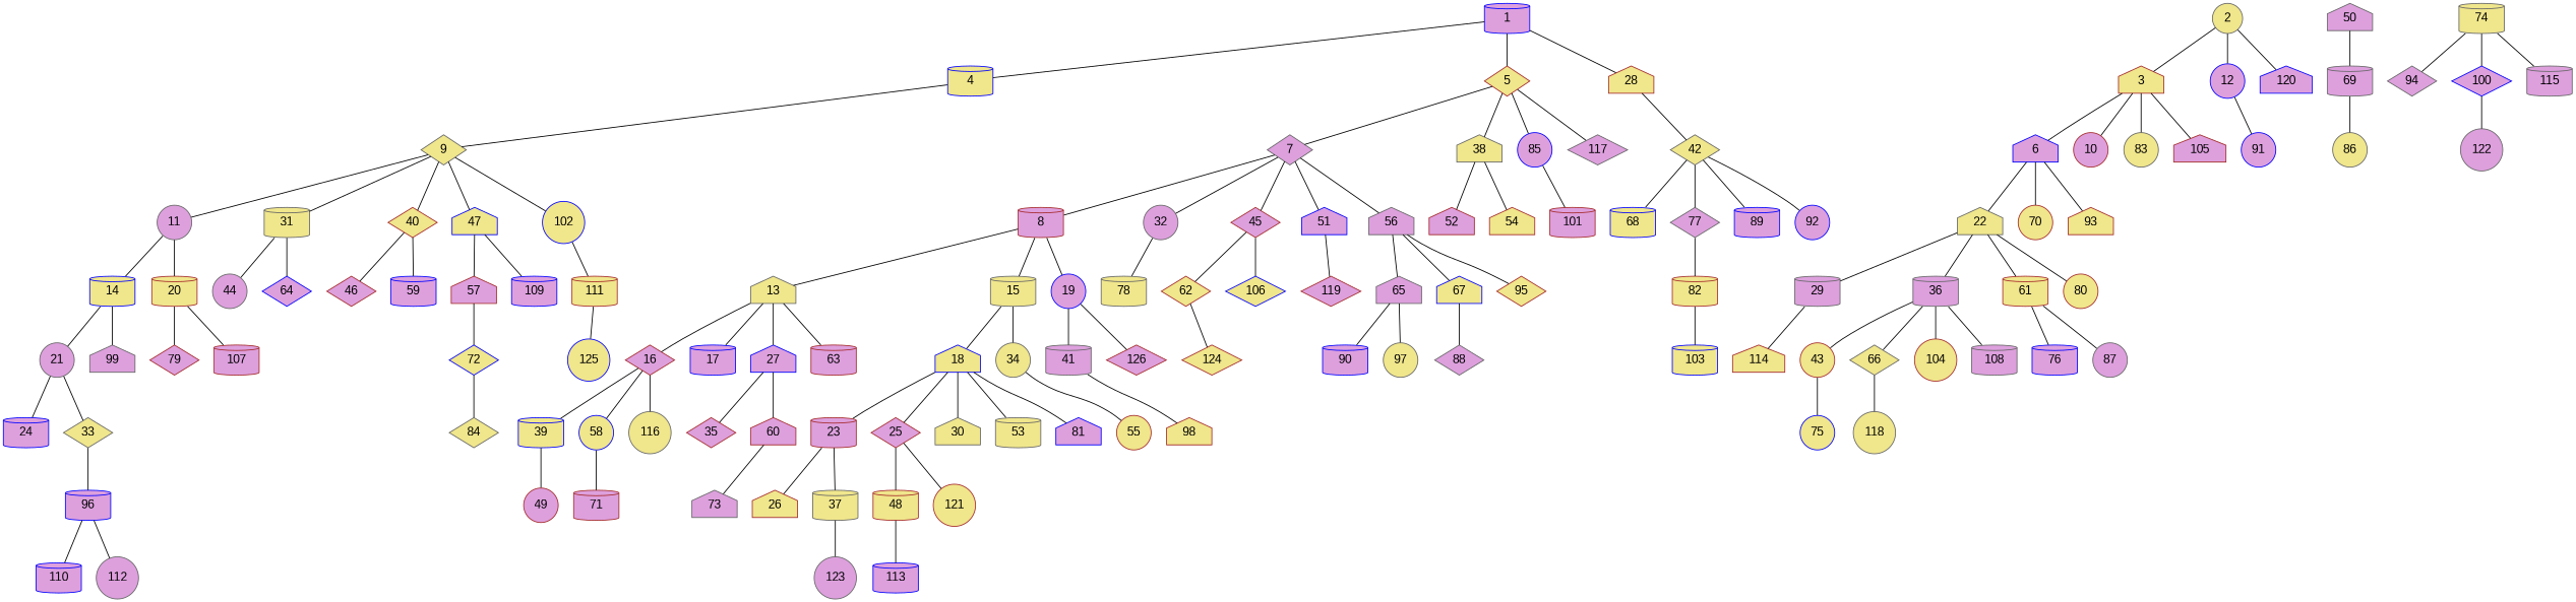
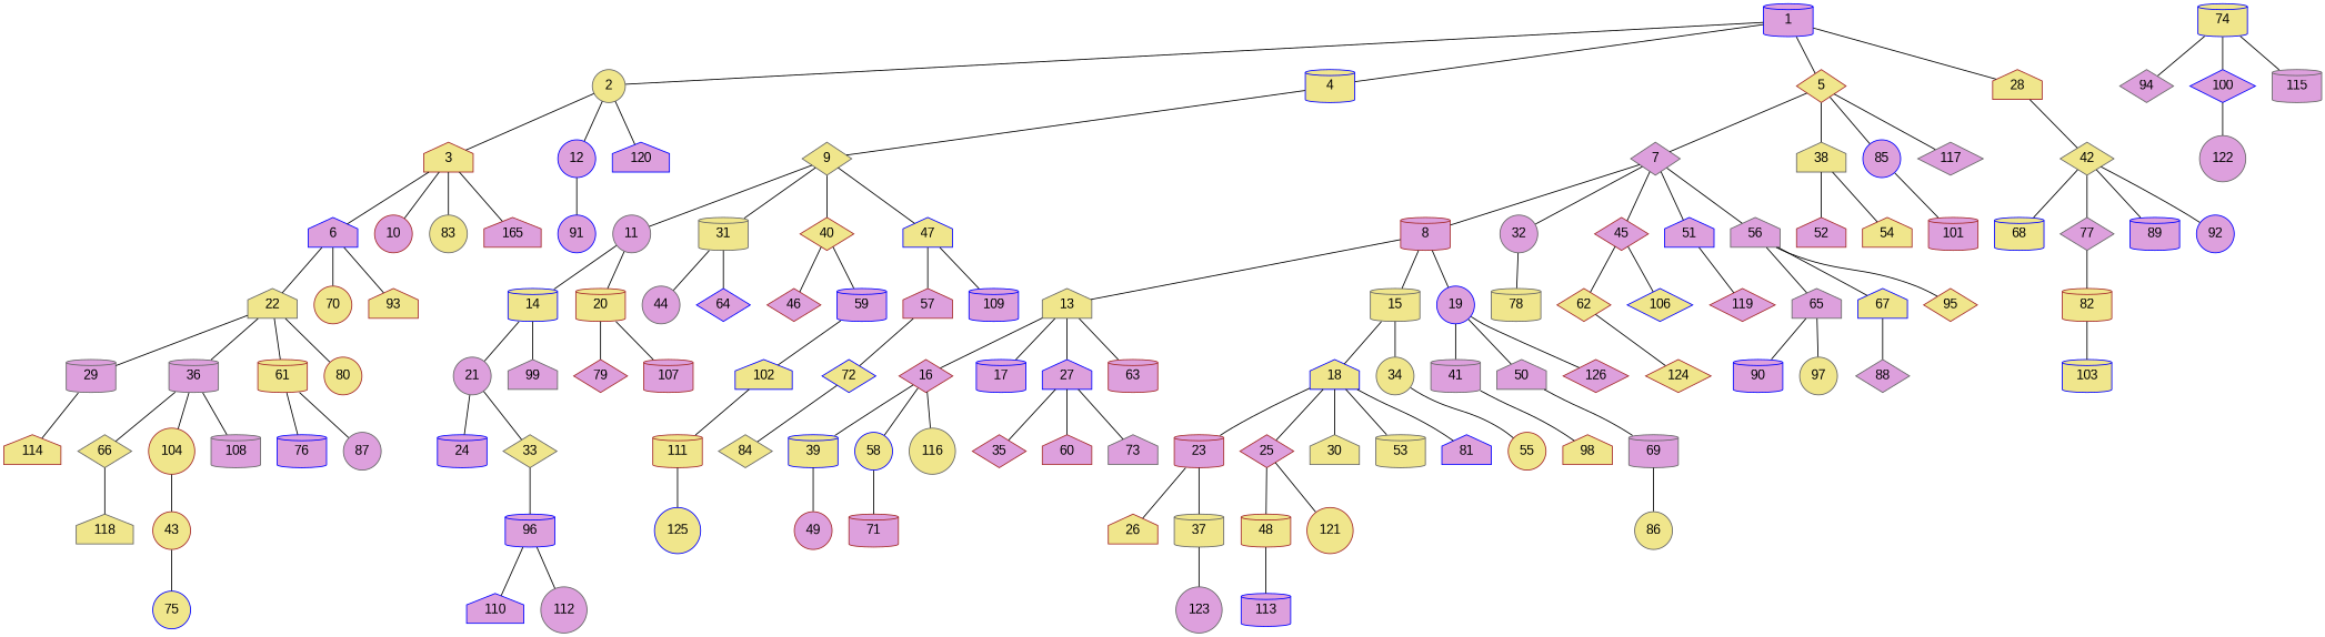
  graph {
    fontname="Liberation Sans"
    node [color=gray40 fillcolor=plum fontname="Liberation Sans" shape=cylinder style=filled]
    edge [fontname="Liberation Sans"]
    1 [color=blue]
    2 [fillcolor=khaki shape=circle]
    4 [color=blue fillcolor=khaki]
    5 [color=brown fillcolor=khaki shape=diamond]
    28 [color=brown fillcolor=khaki shape=house]
    3 [color=brown fillcolor=khaki shape=house]
    12 [color=blue shape=circle]
    120 [color=blue shape=house]
    9 [fillcolor=khaki shape=diamond]
    7 [shape=diamond]
    38 [fillcolor=khaki shape=house]
    85 [color=blue shape=circle]
    117 [shape=diamond]
    42 [fillcolor=khaki shape=diamond]
    6 [color=blue shape=house]
    10 [color=brown shape=circle]
    83 [fillcolor=khaki shape=circle]
-   105 [color=brown shape=house]
+   105 [color=brown shape=house label=165]
    91 [color=blue shape=circle]
    22 [fillcolor=khaki shape=house]
    70 [color=brown fillcolor=khaki shape=circle]
    93 [color=brown fillcolor=khaki shape=house]
    11 [shape=circle]
    31 [fillcolor=khaki]
    40 [color=brown fillcolor=khaki shape=diamond]
    47 [color=blue fillcolor=khaki shape=house]
-   102 [color=blue fillcolor=khaki shape=circle]
+   102 [color=blue fillcolor=khaki shape=house]
    8 [color=brown]
    32 [shape=circle]
    45 [color=brown shape=diamond]
    51 [color=blue shape=house]
    56 [shape=house]
    52 [color=brown shape=house]
    54 [color=brown fillcolor=khaki shape=house]
    101 [color=brown]
    29
    36
    61 [color=brown fillcolor=khaki]
    80 [color=brown fillcolor=khaki shape=circle]
    13 [fillcolor=khaki shape=house]
    15 [fillcolor=khaki]
    19 [color=blue shape=circle]
    78 [fillcolor=khaki]
    62 [color=brown fillcolor=khaki shape=diamond]
    106 [color=blue fillcolor=khaki shape=diamond]
    119 [color=brown shape=diamond]
    65 [shape=house]
    67 [color=blue fillcolor=khaki shape=house]
    95 [color=brown fillcolor=khaki shape=diamond]
    16 [color=brown shape=diamond]
    17 [color=blue]
    27 [color=blue shape=house]
    63 [color=brown]
    18 [color=blue fillcolor=khaki shape=house]
    34 [fillcolor=khaki shape=circle]
    41
    50 [shape=house]
    126 [color=brown shape=diamond]
    14 [color=blue fillcolor=khaki]
    20 [color=brown fillcolor=khaki]
    44 [shape=circle]
    64 [color=blue shape=diamond]
    46 [color=brown shape=diamond]
    59 [color=blue]
    57 [color=brown shape=house]
    109 [color=blue]
    111 [color=brown fillcolor=khaki]
    21 [shape=circle]
    99 [shape=house]
    79 [color=brown shape=diamond]
    107 [color=brown]
    39 [color=blue fillcolor=khaki]
    58 [color=blue fillcolor=khaki shape=circle]
    116 [fillcolor=khaki shape=circle]
    35 [color=brown shape=diamond]
    60 [color=brown shape=house]
    24 [color=blue]
    33 [fillcolor=khaki shape=diamond]
    23 [color=brown]
    25 [color=brown shape=diamond]
    30 [fillcolor=khaki shape=house]
    53 [fillcolor=khaki]
    81 [color=blue shape=house]
    55 [color=brown fillcolor=khaki shape=circle]
-   74 [fillcolor=khaki]
+   74 [color=blue fillcolor=khaki]
    94 [shape=diamond]
    100 [color=blue shape=diamond]
    115
    49 [color=brown shape=circle]
    71 [color=brown]
    26 [color=brown fillcolor=khaki shape=house]
    37 [fillcolor=khaki]
    48 [color=brown fillcolor=khaki]
    121 [color=brown fillcolor=khaki shape=circle]
    98 [color=brown fillcolor=khaki shape=house]
    69
    96 [color=blue]
    114 [color=brown fillcolor=khaki shape=house]
    43 [color=brown fillcolor=khaki shape=circle]
    66 [fillcolor=khaki shape=diamond]
    104 [color=brown fillcolor=khaki shape=circle]
    108
    76 [color=blue]
    87 [shape=circle]
    123 [shape=circle]
    113 [color=blue]
    73 [shape=house]
    68 [color=blue fillcolor=khaki]
    77 [shape=diamond]
    89 [color=blue]
    92 [color=blue shape=circle]
-   110 [color=blue]
+   110 [color=blue shape=house]
    112 [shape=circle]
    75 [color=blue fillcolor=khaki shape=circle]
-   118 [fillcolor=khaki shape=circle]
+   118 [fillcolor=khaki shape=house]
    82 [color=brown fillcolor=khaki]
    124 [color=brown fillcolor=khaki shape=diamond]
    72 [color=blue fillcolor=khaki shape=diamond]
    86 [fillcolor=khaki shape=circle]
    90 [color=blue]
    97 [fillcolor=khaki shape=circle]
    88 [shape=diamond]
    84 [fillcolor=khaki shape=diamond]
    122 [shape=circle]
    103 [color=blue fillcolor=khaki]
    125 [color=blue fillcolor=khaki shape=circle]
+   1 -- 2
    1 -- 4
    1 -- 5
    1 -- 28
    2 -- 3
    2 -- 12
    2 -- 120
    4 -- 9
    5 -- 7
    5 -- 38
    5 -- 85
    5 -- 117
    28 -- 42
    3 -- 6
    3 -- 10
    3 -- 83
    3 -- 105
    12 -- 91
    9 -- 11
    9 -- 31
    9 -- 40
    9 -- 47
-   9 -- 102
+   59 -- 102
    7 -- 8
    7 -- 32
    7 -- 45
    7 -- 51
    7 -- 56
    38 -- 52
    38 -- 54
    85 -- 101
    42 -- 68
    42 -- 77
    42 -- 89
    42 -- 92
    6 -- 22
    6 -- 70
    6 -- 93
    22 -- 29
    22 -- 36
    22 -- 61
    22 -- 80
    11 -- 14
    11 -- 20
    31 -- 44
    31 -- 64
    40 -- 46
    40 -- 59
    47 -- 57
    47 -- 109
    102 -- 111
    8 -- 13
    8 -- 15
    8 -- 19
    32 -- 78
    45 -- 62
    45 -- 106
    51 -- 119
    56 -- 65
    56 -- 67
    56 -- 95
    29 -- 114
-   36 -- 43
+   104 -- 43
    36 -- 66
    36 -- 104
    36 -- 108
    61 -- 76
    61 -- 87
    13 -- 16
    13 -- 17
    13 -- 27
    13 -- 63
    15 -- 18
    15 -- 34
    19 -- 41
+   19 -- 50
    19 -- 126
    62 -- 124
    65 -- 90
    65 -- 97
    67 -- 88
    16 -- 39
    16 -- 58
    16 -- 116
    27 -- 35
    27 -- 60
    18 -- 23
    18 -- 25
    18 -- 30
    18 -- 53
    18 -- 81
    34 -- 55
    41 -- 98
    50 -- 69
    14 -- 21
    14 -- 99
    20 -- 79
    20 -- 107
    57 -- 72
    111 -- 125
    21 -- 24
    21 -- 33
    39 -- 49
    58 -- 71
-   60 -- 73
+   27 -- 73
    33 -- 96
    23 -- 26
    23 -- 37
    25 -- 48
    25 -- 121
    74 -- 94
    74 -- 100
    74 -- 115
    100 -- 122
    37 -- 123
    48 -- 113
    69 -- 86
    96 -- 110
    96 -- 112
    43 -- 75
    66 -- 118
    77 -- 82
    82 -- 103
    72 -- 84
  }
